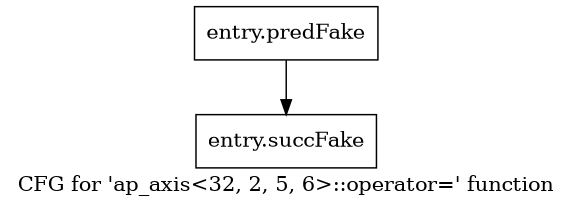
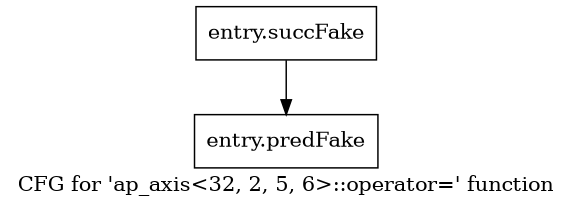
  digraph {
    label="CFG for 'ap_axis\<32, 2, 5, 6\>::operator=' function"
    node [shape=record]
    n1 [label="{entry.predFake}"]
    n2 [filename="/proj/xbuilds/2019.2_0801_1/installs/lin64/Scout/HEAD/include/ap_axi_sdata.h" label="{entry.succFake}" linenumber=44]
-   n1 -> n2 [filename="/proj/xbuilds/2019.2_0801_1/installs/lin64/Scout/HEAD/include/ap_axi_sdata.h"]
+   n2 -> n1 [filename="/proj/xbuilds/2019.2_0801_1/installs/lin64/Scout/HEAD/include/ap_axi_sdata.h"]
  }
